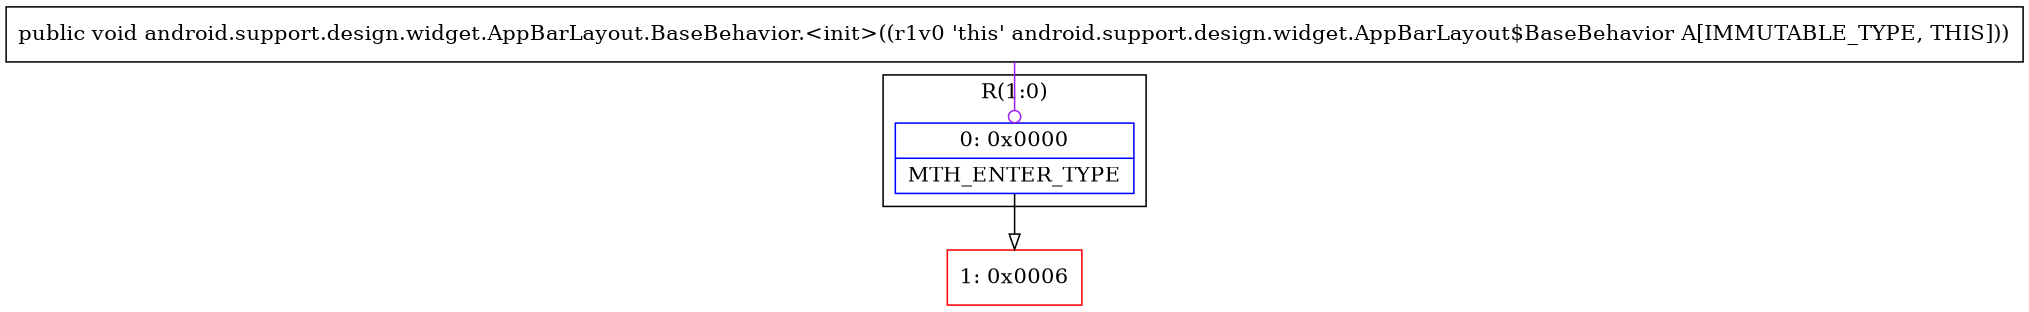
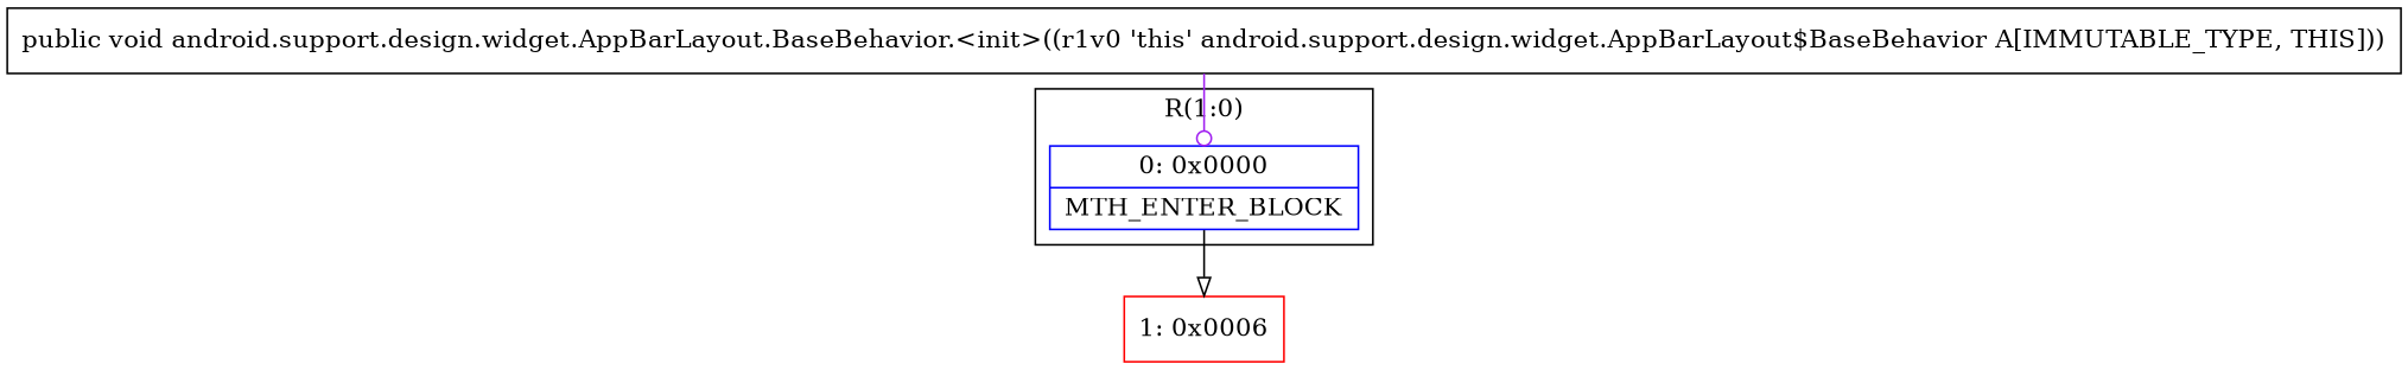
  digraph {
    node [shape=record]
-   n1 [color=blue label="{0\:\ 0x0000|MTH_ENTER_TYPE\l}"]
+   n1 [color=blue label="{0\:\ 0x0000|MTH_ENTER_BLOCK\l}"]
    n2 [color=red label="{1\:\ 0x0006}"]
    n3 [label="{public void android.support.design.widget.AppBarLayout.BaseBehavior.\<init\>((r1v0 'this' android.support.design.widget.AppBarLayout$BaseBehavior A[IMMUTABLE_TYPE, THIS])) }"]
    subgraph cluster_1 {
      label="R(1:0)"
      n1
    }
    n1 -> n2 [color=black arrowhead=onormal]
    n3 -> n1 [color=purple arrowhead=odot]
  }
